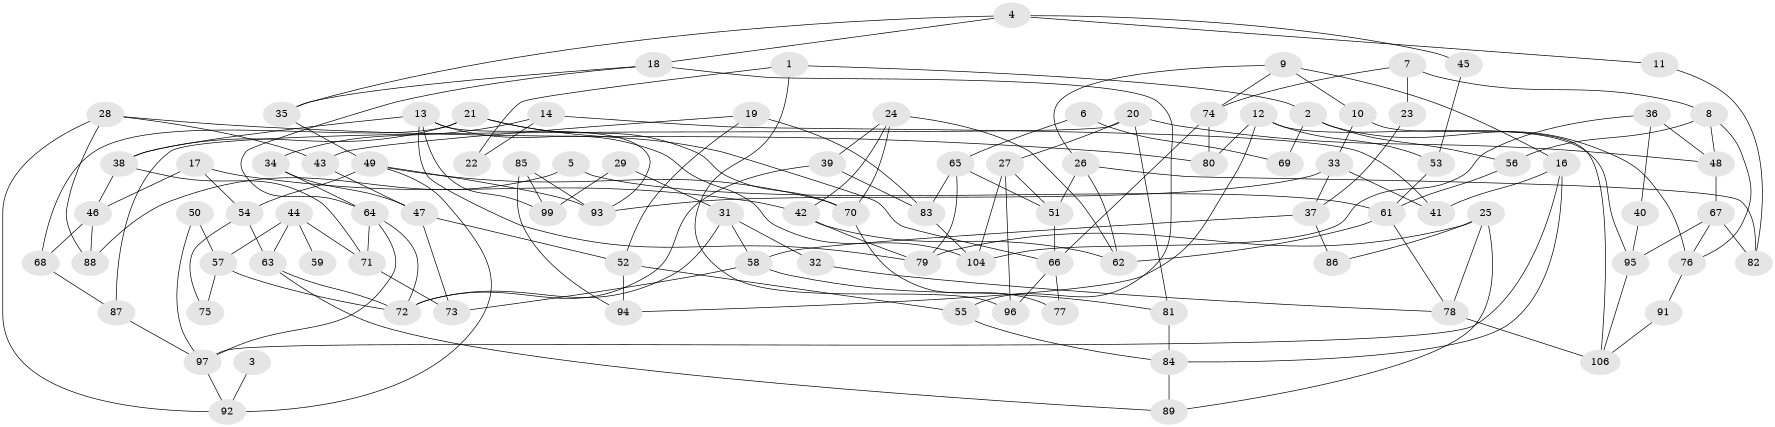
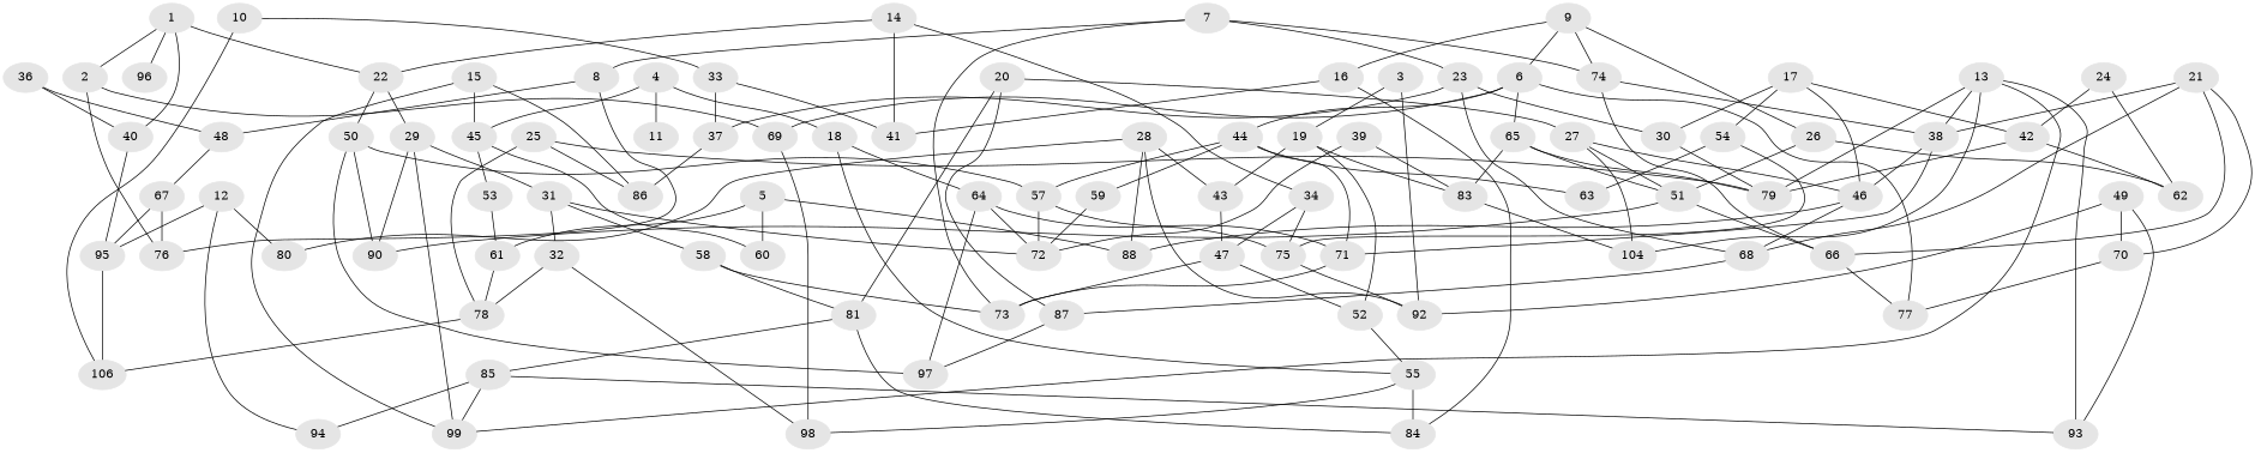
  graph {
    node [color=gray90 style=filled]
    1
    2
    22
    40
    96
-   56
    69
    76
    29
    50
    95
    61
-   91
+   98
    3
    19
    92
    43
    52
    83
    59
    72
    4
    11
    18
-   35
    45
-   82
    55
    64
    49
+   60
    53
    5
    88
    62
    78
    6
    44
    65
    77
    71
    57
    63
    79
    51
    7
    8
    23
    73
    74
    48
+   30
    68
    37
    80
    66
    67
    9
    10
    16
    26
    33
    n64 [label=106]
    41
    84
    97
+   15
    86
    99
    93
    32
    47
    12
    94
    13
    38
    n78 [label=104]
    46
    14
    34
    75
-   89
    17
    42
    54
    20
    27
    81
    87
    85
    21
    70
+   90
    31
    58
    24
    39
    25
    28
    36
    1 -- 2
    1 -- 22
+   1 -- 40
    1 -- 96
-   2 -- 56
    2 -- 69
    2 -- 76
+   22 -- 29
+   22 -- 50
    40 -- 95
-   56 -- 61
-   76 -- 91
+   69 -- 98
    29 -- 99
+   29 -- 90
    29 -- 31
    50 -- 57
    50 -- 97
+   50 -- 90
    95 -- n64
-   61 -- 62
    61 -- 78
-   91 -- n64
+   3 -- 19
    3 -- 92
    19 -- 43
    19 -- 52
    19 -- 83
    43 -- 47
    52 -- 55
-   52 -- 94
    83 -- n78
-   63 -- 72
+   59 -- 72
    4 -- 11
    4 -- 18
-   4 -- 35
    4 -- 45
-   11 -- 82
-   18 -- 35
    18 -- 55
    18 -- 64
-   35 -- 49
+   45 -- 60
    45 -- 53
+   55 -- 98
    55 -- 84
    64 -- 72
    64 -- 71
    64 -- 97
    49 -- 92
    49 -- 93
-   49 -- 54
    49 -- 70
    53 -- 61
    5 -- 61
+   5 -- 60
    5 -- 88
    78 -- n64
    6 -- 69
+   6 -- 44
    6 -- 65
+   6 -- 77
    44 -- 59
    44 -- 71
    44 -- 57
    44 -- 63
    65 -- 83
    65 -- 79
    65 -- 51
    71 -- 73
    57 -- 72
    57 -- 75
-   63 -- 89
    51 -- 66
+   51 -- 90
    7 -- 8
    7 -- 23
+   7 -- 73
    7 -- 74
-   8 -- 56
    8 -- 76
    8 -- 48
+   23 -- 30
+   23 -- 68
    23 -- 37
-   74 -- 80
+   74 -- 38
    74 -- 66
    48 -- 67
+   30 -- 79
    68 -- 87
    37 -- 86
-   37 -- 58
-   66 -- 96
    66 -- 77
    67 -- 76
    67 -- 95
-   67 -- 82
    9 -- 74
-   9 -- 10
+   9 -- 6
    9 -- 16
    9 -- 26
    10 -- 33
    10 -- n64
    16 -- 41
    16 -- 84
-   16 -- 97
-   26 -- 82
    26 -- 62
    26 -- 51
    33 -- 37
    33 -- 41
-   33 -- 93
-   84 -- 89
+   15 -- 45
+   15 -- 86
+   15 -- 99
+   32 -- 98
    32 -- 78
    47 -- 52
    47 -- 73
    12 -- 95
-   12 -- 53
    12 -- 80
    12 -- 94
    13 -- 79
    13 -- 99
    13 -- 93
    13 -- 38
    13 -- n78
    38 -- 71
    38 -- 46
    46 -- 88
    46 -- 68
    14 -- 22
    14 -- 41
    14 -- 34
    34 -- 47
-   34 -- 64
-   97 -- 92
+   34 -- 75
+   75 -- 92
+   17 -- 30
    17 -- 46
    17 -- 42
    17 -- 54
    42 -- 62
    42 -- 79
    54 -- 63
    54 -- 75
-   20 -- 48
    20 -- 27
    20 -- 81
    20 -- 87
-   27 -- 96
+   27 -- 46
    27 -- 51
    27 -- n78
    81 -- 84
+   81 -- 85
    87 -- 97
    85 -- 99
    85 -- 93
    85 -- 94
    21 -- 68
    21 -- 66
    21 -- 38
    21 -- 70
    70 -- 77
    31 -- 72
    31 -- 32
    31 -- 58
    58 -- 73
    58 -- 81
    24 -- 62
    24 -- 42
-   24 -- 70
-   24 -- 39
    39 -- 83
    39 -- 72
    25 -- 78
    25 -- 79
    25 -- 86
-   25 -- 89
    28 -- 92
    28 -- 43
    28 -- 88
    28 -- 80
    36 -- 40
    36 -- 48
-   36 -- n78
  }
